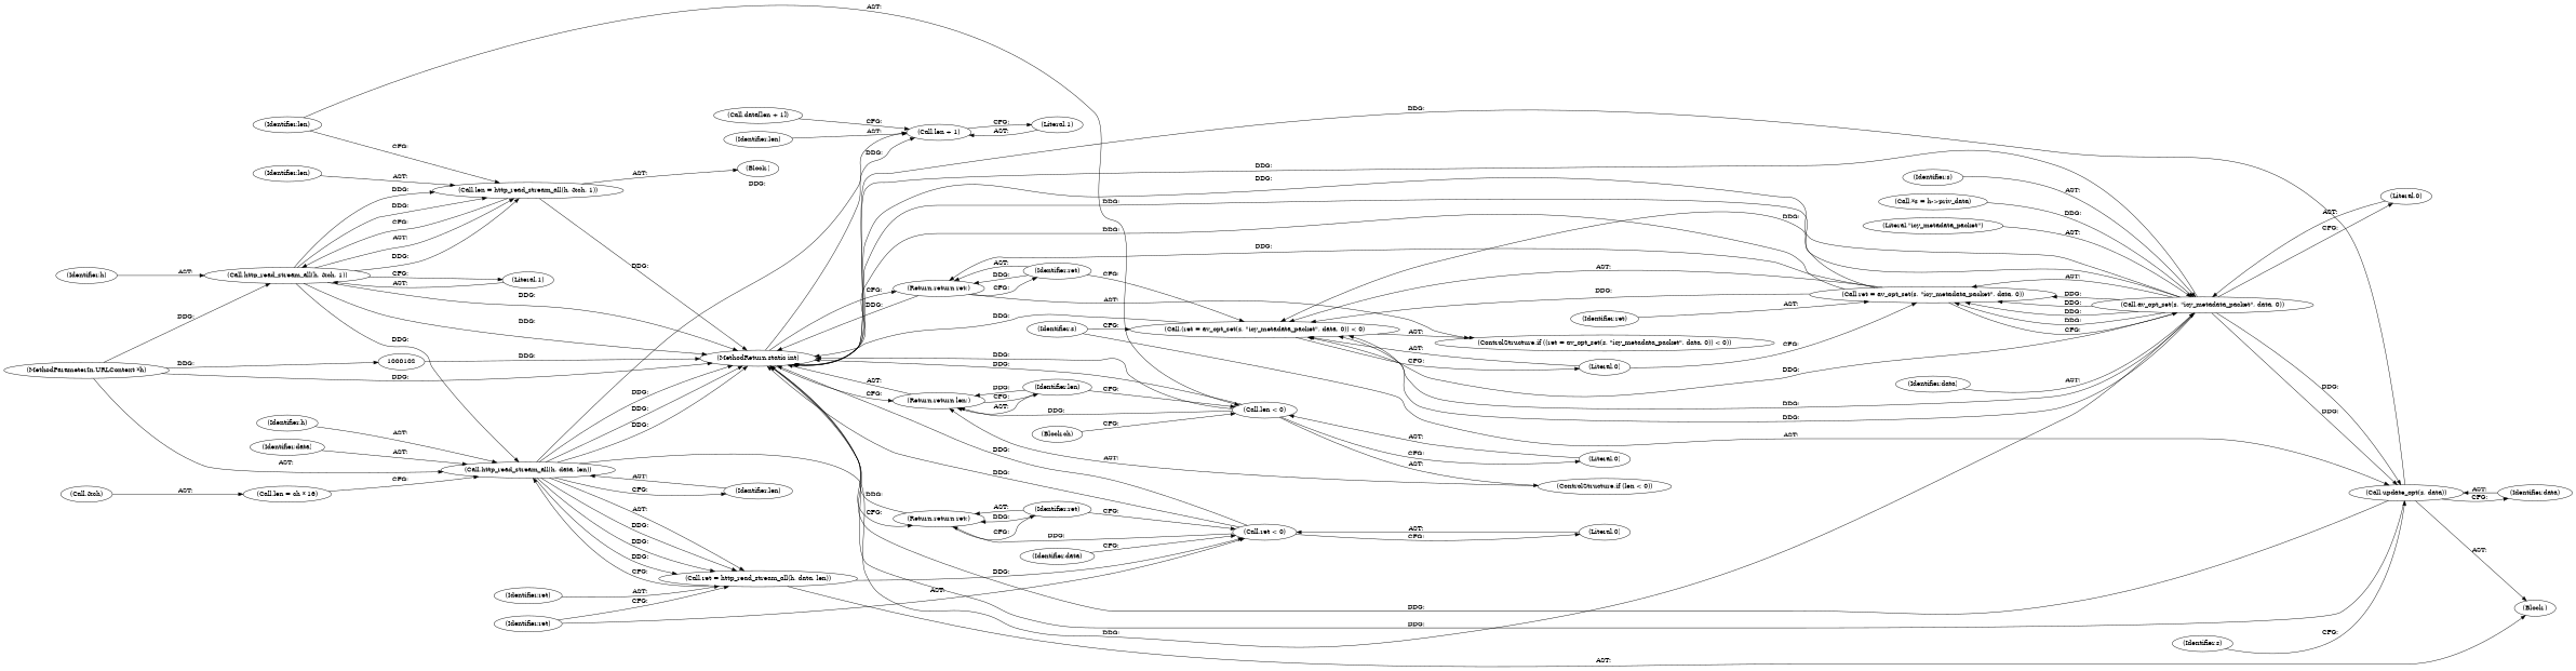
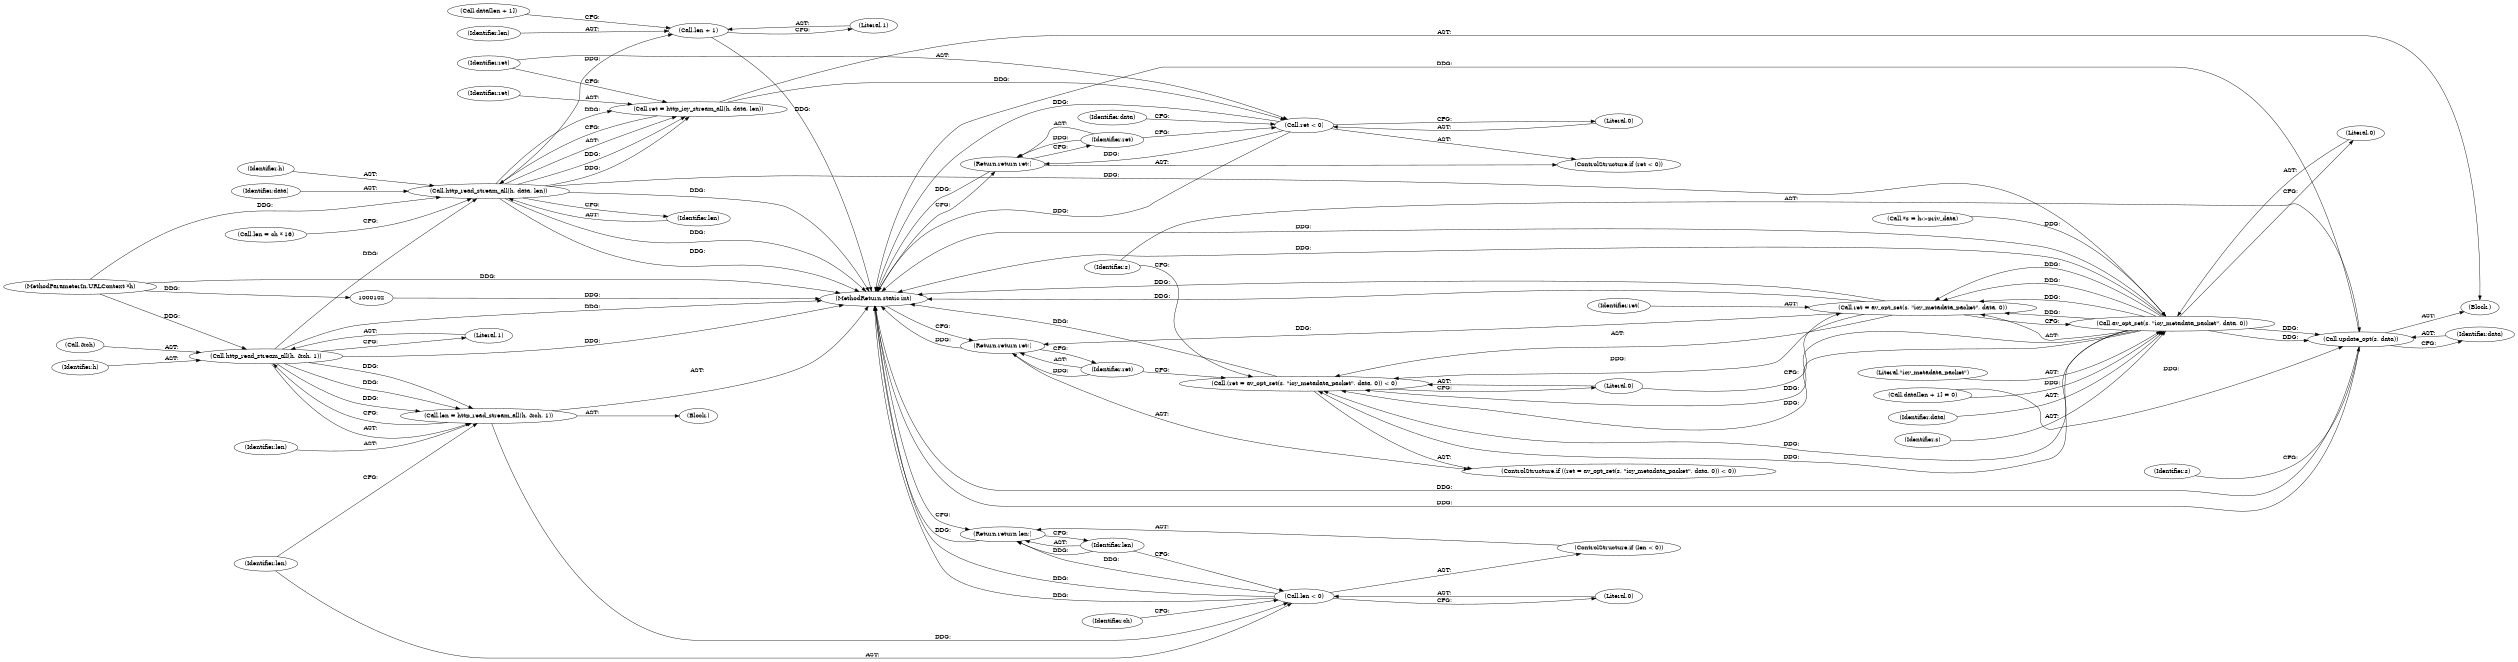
  digraph {
    rankdir=LR
    n1 [label="(Call,http_read_stream_all(h, &ch, 1))"]
    n2 [label="(Call,len = http_read_stream_all(h, &ch, 1))"]
    n3 [label="(Call,http_read_stream_all(h, data, len))"]
    n4 [label="(MethodReturn,static int)"]
    n5 [label="(Literal,1)"]
    n6 [label="(Call,len < 0)"]
    n7 [label="(Block,)"]
-   n8 [label="(Call,ret = http_read_stream_all(h, data, len))"]
+   n8 [label="(Call,ret = http_icy_stream_all(h, data, len))"]
    n9 [label="(Call,len + 1)"]
    n10 [label="(Call,av_opt_set(s, \"icy_metadata_packet\", data, 0))"]
    n11 [label="(Identifier,len)"]
    n12 [label="(Return,return len;)"]
    n13 [label="(Return,return ret;)"]
    n14 [label="(Return,return ret;)"]
    n15 [label="(MethodParameterIn,URLContext *h)"]
    1000102
    n17 [label="(Literal,0)"]
    n18 [label="(ControlStructure,if (len < 0))"]
    n19 [label="(Identifier,len)"]
    n20 [label="(Call,ret < 0)"]
    n21 [label="(Block,)"]
    n22 [label="(Literal,1)"]
    n23 [label="(Call,(ret = av_opt_set(s, \"icy_metadata_packet\", data, 0)) < 0)"]
    n24 [label="(Call,ret = av_opt_set(s, \"icy_metadata_packet\", data, 0))"]
    n25 [label="(Call,update_opt(s, data))"]
    n26 [label="(Literal,0)"]
    n27 [label="(Literal,0)"]
+   n28 [label="(ControlStructure,if (ret < 0))"]
    n29 [label="(Identifier,ret)"]
    n30 [label="(Call,data[len + 1])"]
    n31 [label="(ControlStructure,if ((ret = av_opt_set(s, \"icy_metadata_packet\", data, 0)) < 0))"]
    n32 [label="(Literal,0)"]
    n33 [label="(Identifier,data)"]
    n34 [label="(Identifier,ret)"]
    n35 [label="(Identifier,s)"]
-   n36 [label="(Block,ch)"]
+   n36 [label="(Identifier,ch)"]
    n37 [label="(Identifier,ret)"]
    n38 [label="(Identifier,s)"]
    n39 [label="(Identifier,len)"]
    n40 [label="(Identifier,len)"]
    n41 [label="(Call,*s = h->priv_data)"]
    n42 [label="(Call,len = ch * 16)"]
    n43 [label="(Identifier,data)"]
    n44 [label="(Identifier,ret)"]
    n45 [label="(Identifier,ret)"]
+   n46 [label="(Call,data[len + 1] = 0)"]
    n47 [label="(Identifier,s)"]
    n48 [label="(Literal,\"icy_metadata_packet\")"]
    n49 [label="(Call,&ch)"]
    n50 [label="(Identifier,len)"]
    n51 [label="(Identifier,h)"]
    n52 [label="(Identifier,h)"]
    n53 [label="(Identifier,data)"]
    n54 [label="(Identifier,data)"]
    n1 -> n2 [label="AST: "]
    n1 -> n2 [label="DDG: "]
    n1 -> n2 [label="DDG: "]
    n1 -> n2 [label="DDG: "]
    n1 -> n3 [label="DDG: "]
    n1 -> n4 [label="DDG: "]
    n1 -> n4 [label="DDG: "]
    n1 -> n5 [label="CFG: "]
    n2 -> n1 [label="CFG: "]
-   n2 -> n4 [label="DDG: "]
+   n2 -> n4 [label="AST: "]
+   n2 -> n6 [label="DDG: "]
    n2 -> n7 [label="AST: "]
    n3 -> n4 [label="DDG: "]
    n3 -> n4 [label="DDG: "]
    n3 -> n4 [label="DDG: "]
    n3 -> n8 [label="AST: "]
    n3 -> n8 [label="DDG: "]
    n3 -> n8 [label="DDG: "]
    n3 -> n8 [label="DDG: "]
    n3 -> n9 [label="DDG: "]
    n3 -> n10 [label="DDG: "]
    n3 -> n11 [label="CFG: "]
    n4 -> n12 [label="CFG: "]
    n4 -> n13 [label="CFG: "]
    n4 -> n14 [label="CFG: "]
    n5 -> n1 [label="AST: "]
    n6 -> n4 [label="DDG: "]
    n6 -> n4 [label="DDG: "]
    n6 -> n12 [label="DDG: "]
    n6 -> n17 [label="CFG: "]
    n6 -> n18 [label="AST: "]
    n8 -> n3 [label="CFG: "]
    n8 -> n20 [label="DDG: "]
    n8 -> n21 [label="AST: "]
-   n4 -> n9 [label="DDG: "]
+   n9 -> n4 [label="DDG: "]
    n9 -> n22 [label="CFG: "]
    n10 -> n4 [label="DDG: "]
    n10 -> n4 [label="DDG: "]
    n10 -> n23 [label="DDG: "]
    n10 -> n23 [label="DDG: "]
    n10 -> n23 [label="DDG: "]
    n10 -> n23 [label="DDG: "]
    n10 -> n24 [label="AST: "]
    n10 -> n24 [label="DDG: "]
    n10 -> n24 [label="DDG: "]
    n10 -> n24 [label="DDG: "]
    n10 -> n24 [label="DDG: "]
    n10 -> n25 [label="DDG: "]
    n10 -> n25 [label="DDG: "]
    n10 -> n26 [label="CFG: "]
    n11 -> n3 [label="AST: "]
-   n12 -> n4 [label="AST: "]
+   n12 -> n4 [label="DDG: "]
    n12 -> n19 [label="CFG: "]
    n13 -> n4 [label="DDG: "]
+   n13 -> n28 [label="AST: "]
    n13 -> n29 [label="CFG: "]
    n14 -> n4 [label="DDG: "]
    n14 -> n31 [label="AST: "]
    n14 -> n34 [label="CFG: "]
    n15 -> n1 [label="DDG: "]
-   n15 -> n3 [label="AST: "]
+   n15 -> n3 [label="DDG: "]
    n15 -> n4 [label="DDG: "]
    n15 -> 1000102 [label="DDG: "]
    1000102 -> n4 [label="DDG: "]
    n17 -> n6 [label="AST: "]
    n18 -> n12 [label="AST: "]
    n19 -> n6 [label="CFG: "]
    n19 -> n12 [label="AST: "]
    n19 -> n12 [label="DDG: "]
    n20 -> n4 [label="DDG: "]
    n20 -> n4 [label="DDG: "]
    n20 -> n13 [label="DDG: "]
    n20 -> n27 [label="CFG: "]
+   n20 -> n28 [label="AST: "]
    n22 -> n9 [label="AST: "]
    n23 -> n4 [label="DDG: "]
    n23 -> n31 [label="AST: "]
    n23 -> n32 [label="CFG: "]
    n24 -> n4 [label="DDG: "]
    n24 -> n4 [label="DDG: "]
    n24 -> n10 [label="CFG: "]
    n24 -> n14 [label="DDG: "]
    n24 -> n23 [label="AST: "]
    n24 -> n23 [label="DDG: "]
    n25 -> n4 [label="DDG: "]
    n25 -> n4 [label="DDG: "]
    n25 -> n4 [label="DDG: "]
    n25 -> n21 [label="AST: "]
    n25 -> n33 [label="CFG: "]
    n26 -> n10 [label="AST: "]
    n27 -> n20 [label="AST: "]
    n29 -> n13 [label="AST: "]
    n29 -> n13 [label="DDG: "]
    n29 -> n20 [label="CFG: "]
    n30 -> n9 [label="CFG: "]
    n32 -> n23 [label="AST: "]
    n32 -> n24 [label="CFG: "]
    n33 -> n25 [label="AST: "]
    n34 -> n14 [label="AST: "]
    n34 -> n14 [label="DDG: "]
    n34 -> n23 [label="CFG: "]
    n35 -> n23 [label="CFG: "]
    n35 -> n25 [label="AST: "]
    n36 -> n6 [label="CFG: "]
    n37 -> n24 [label="AST: "]
    n38 -> n10 [label="AST: "]
    n39 -> n9 [label="AST: "]
    n40 -> n2 [label="CFG: "]
    n40 -> n6 [label="AST: "]
    n41 -> n10 [label="DDG: "]
    n42 -> n3 [label="CFG: "]
    n43 -> n20 [label="CFG: "]
    n44 -> n8 [label="AST: "]
    n45 -> n8 [label="CFG: "]
    n45 -> n20 [label="AST: "]
+   n46 -> n10 [label="DDG: "]
+   n46 -> n25 [label="DDG: "]
    n47 -> n25 [label="CFG: "]
    n48 -> n10 [label="AST: "]
-   n49 -> n42 [label="AST: "]
+   n49 -> n1 [label="AST: "]
    n50 -> n2 [label="AST: "]
    n51 -> n1 [label="AST: "]
    n52 -> n3 [label="AST: "]
    n53 -> n10 [label="AST: "]
    n54 -> n3 [label="AST: "]
  }
